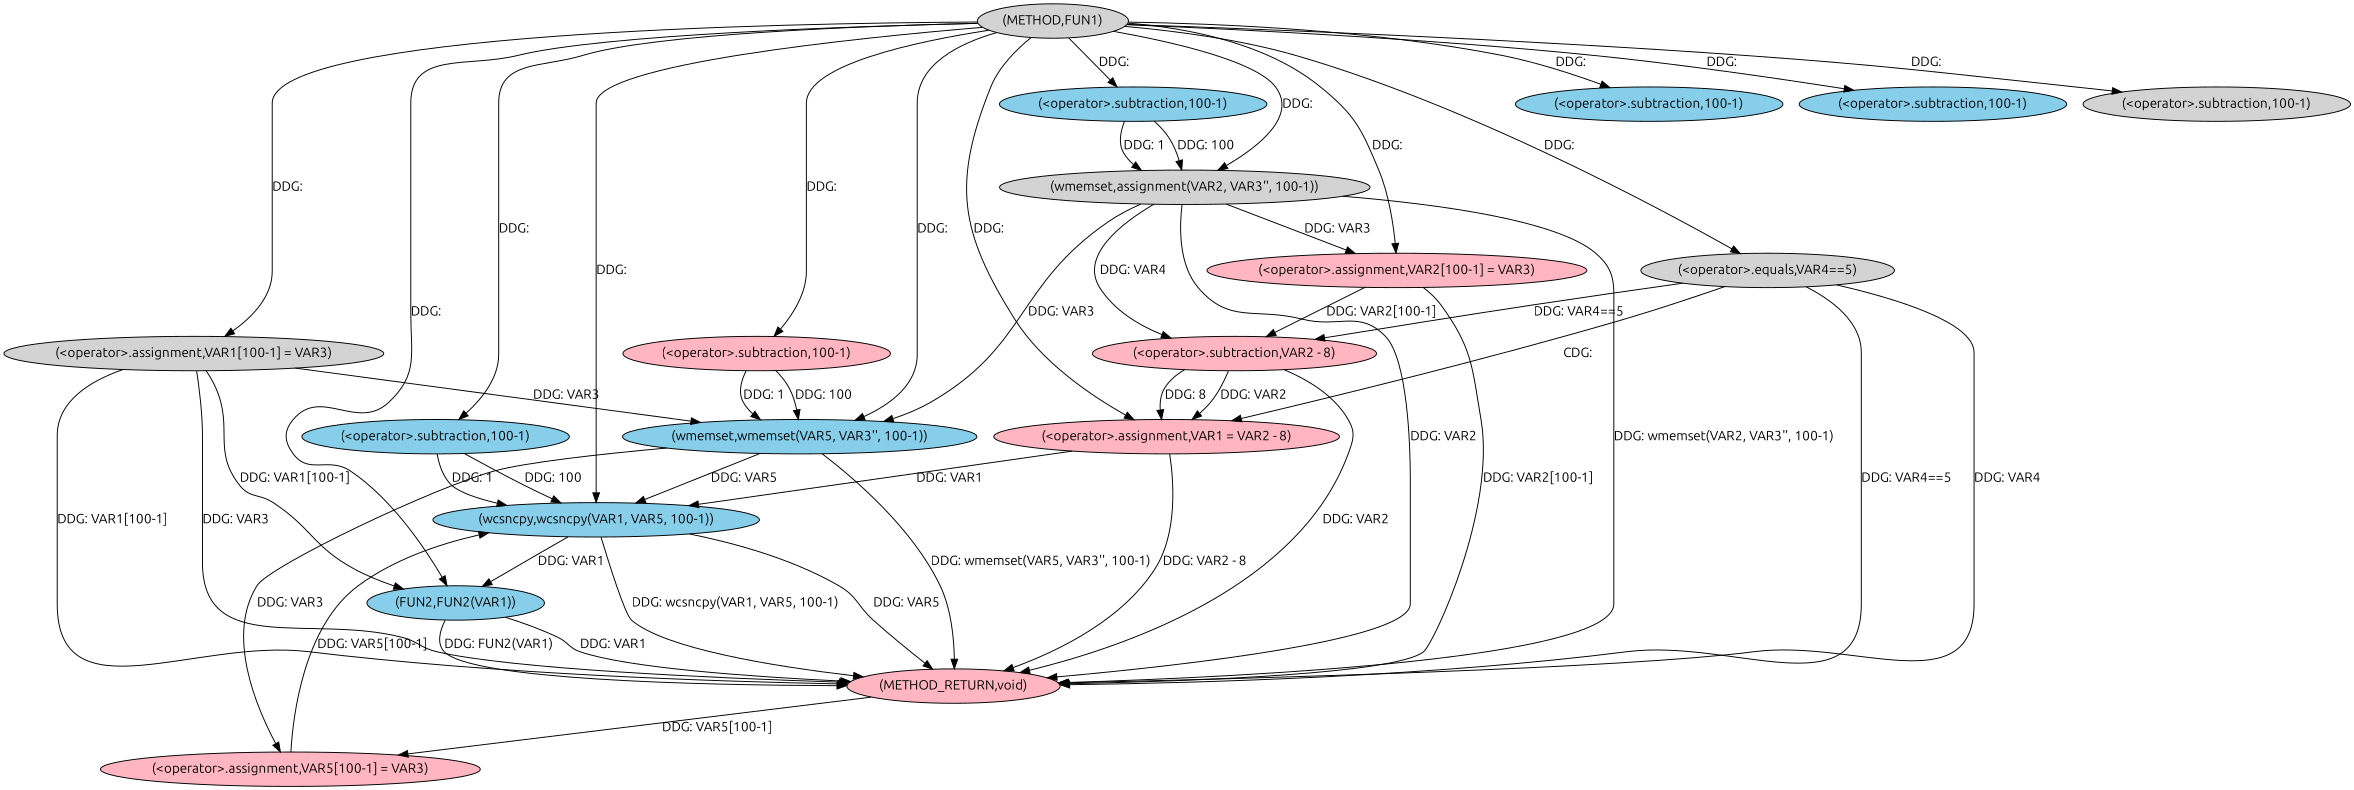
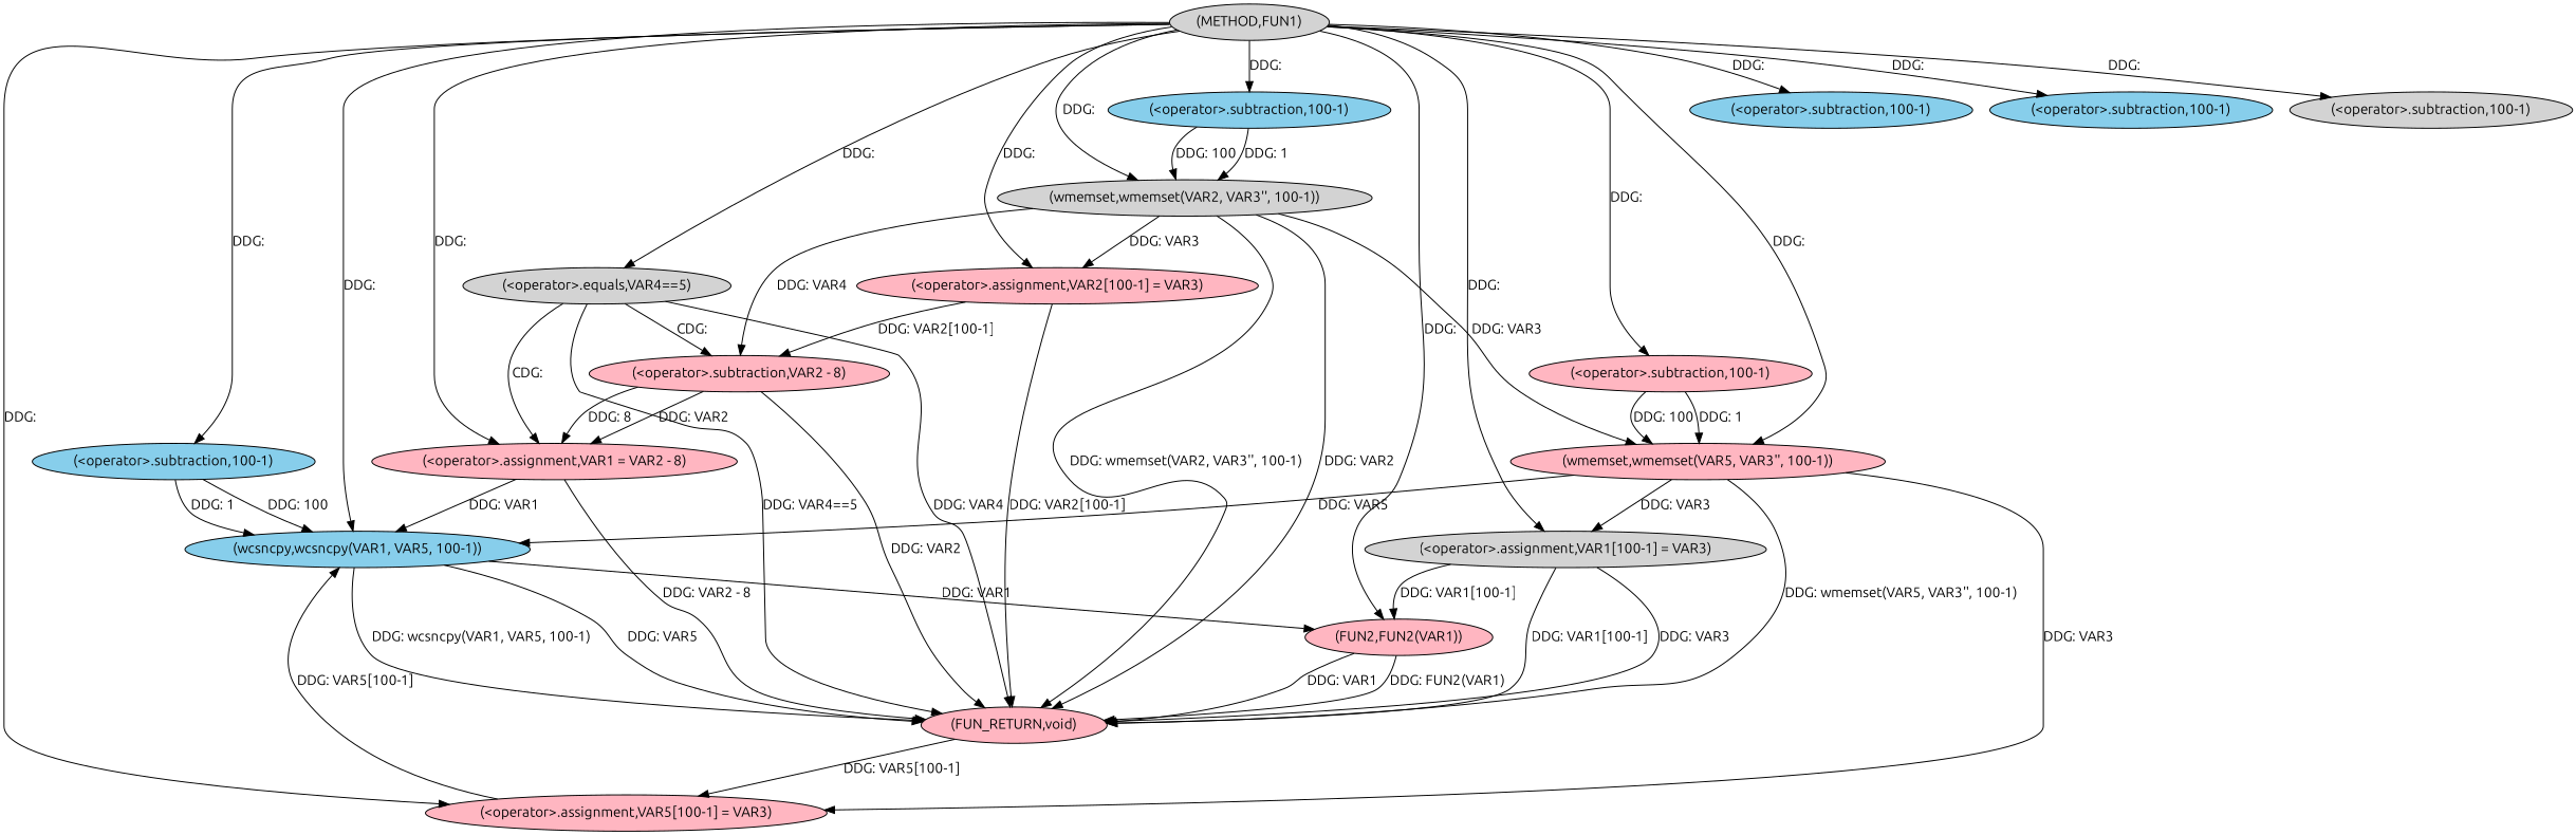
  digraph {
    fontname=Ubuntu
    node [fillcolor=lightpink fontname=Ubuntu style=filled]
    edge [fontname=Ubuntu]
    n1 [fillcolor=lightgrey label="(METHOD,FUN1)"]
-   n2 [fillcolor=lightgrey label="(wmemset,assignment(VAR2, VAR3'', 100-1))"]
+   n2 [fillcolor=lightgrey label="(wmemset,wmemset(VAR2, VAR3'', 100-1))"]
    n3 [fillcolor=skyblue label="(<operator>.subtraction,100-1)"]
    n4 [label="(<operator>.assignment,VAR2[100-1] = VAR3)"]
    n5 [fillcolor=skyblue label="(<operator>.subtraction,100-1)"]
    n6 [fillcolor=lightgrey label="(<operator>.equals,VAR4==5)"]
    n7 [label="(<operator>.assignment,VAR1 = VAR2 - 8)"]
-   n8 [fillcolor=skyblue label="(wmemset,wmemset(VAR5, VAR3'', 100-1))"]
+   n8 [label="(wmemset,wmemset(VAR5, VAR3'', 100-1))"]
    n9 [label="(<operator>.subtraction,100-1)"]
    n10 [label="(<operator>.assignment,VAR5[100-1] = VAR3)"]
    n11 [fillcolor=skyblue label="(<operator>.subtraction,100-1)"]
    n12 [fillcolor=skyblue label="(wcsncpy,wcsncpy(VAR1, VAR5, 100-1))"]
    n13 [fillcolor=skyblue label="(<operator>.subtraction,100-1)"]
    n14 [fillcolor=lightgrey label="(<operator>.assignment,VAR1[100-1] = VAR3)"]
    n15 [fillcolor=lightgrey label="(<operator>.subtraction,100-1)"]
-   n16 [fillcolor=skyblue label="(FUN2,FUN2(VAR1))"]
+   n16 [label="(FUN2,FUN2(VAR1))"]
    n17 [label="(<operator>.subtraction,VAR2 - 8)"]
-   n18 [label="(METHOD_RETURN,void)"]
+   n18 [label="(FUN_RETURN,void)"]
    n1 -> n2 [label="DDG: "]
    n1 -> n3 [label="DDG: "]
    n1 -> n4 [label="DDG: "]
    n1 -> n5 [label="DDG: "]
    n1 -> n6 [label="DDG: "]
    n1 -> n7 [label="DDG: "]
    n1 -> n8 [label="DDG: "]
    n1 -> n9 [label="DDG: "]
+   n1 -> n10 [label="DDG: "]
    n1 -> n11 [label="DDG: "]
    n1 -> n12 [label="DDG: "]
    n1 -> n13 [label="DDG: "]
    n1 -> n14 [label="DDG: "]
    n1 -> n15 [label="DDG: "]
    n1 -> n16 [label="DDG: "]
    n2 -> n4 [label="DDG: VAR3"]
    n2 -> n8 [label="DDG: VAR3"]
    n2 -> n17 [label="DDG: VAR4"]
    n2 -> n18 [label="DDG: wmemset(VAR2, VAR3'', 100-1)"]
    n2 -> n18 [label="DDG: VAR2"]
    n3 -> n2 [label="DDG: 100"]
    n3 -> n2 [label="DDG: 1"]
    n4 -> n17 [label="DDG: VAR2[100-1]"]
    n4 -> n18 [label="DDG: VAR2[100-1]"]
    n6 -> n7 [label="CDG: "]
-   n6 -> n17 [label="DDG: VAR4==5"]
+   n6 -> n17 [label="CDG: "]
    n6 -> n18 [label="DDG: VAR4==5"]
    n6 -> n18 [label="DDG: VAR4"]
    n7 -> n12 [label="DDG: VAR1"]
    n7 -> n18 [label="DDG: VAR2 - 8"]
    n8 -> n10 [label="DDG: VAR3"]
    n8 -> n12 [label="DDG: VAR5"]
-   n14 -> n8 [label="DDG: VAR3"]
+   n8 -> n14 [label="DDG: VAR3"]
    n8 -> n18 [label="DDG: wmemset(VAR5, VAR3'', 100-1)"]
    n9 -> n8 [label="DDG: 100"]
    n9 -> n8 [label="DDG: 1"]
    n10 -> n12 [label="DDG: VAR5[100-1]"]
    n12 -> n16 [label="DDG: VAR1"]
    n12 -> n18 [label="DDG: wcsncpy(VAR1, VAR5, 100-1)"]
    n12 -> n18 [label="DDG: VAR5"]
    n13 -> n12 [label="DDG: 100"]
    n13 -> n12 [label="DDG: 1"]
    n14 -> n16 [label="DDG: VAR1[100-1]"]
    n14 -> n18 [label="DDG: VAR3"]
    n14 -> n18 [label="DDG: VAR1[100-1]"]
    n16 -> n18 [label="DDG: VAR1"]
    n16 -> n18 [label="DDG: FUN2(VAR1)"]
    n17 -> n7 [label="DDG: VAR2"]
    n17 -> n7 [label="DDG: 8"]
    n17 -> n18 [label="DDG: VAR2"]
    n18 -> n10 [label="DDG: VAR5[100-1]"]
  }
